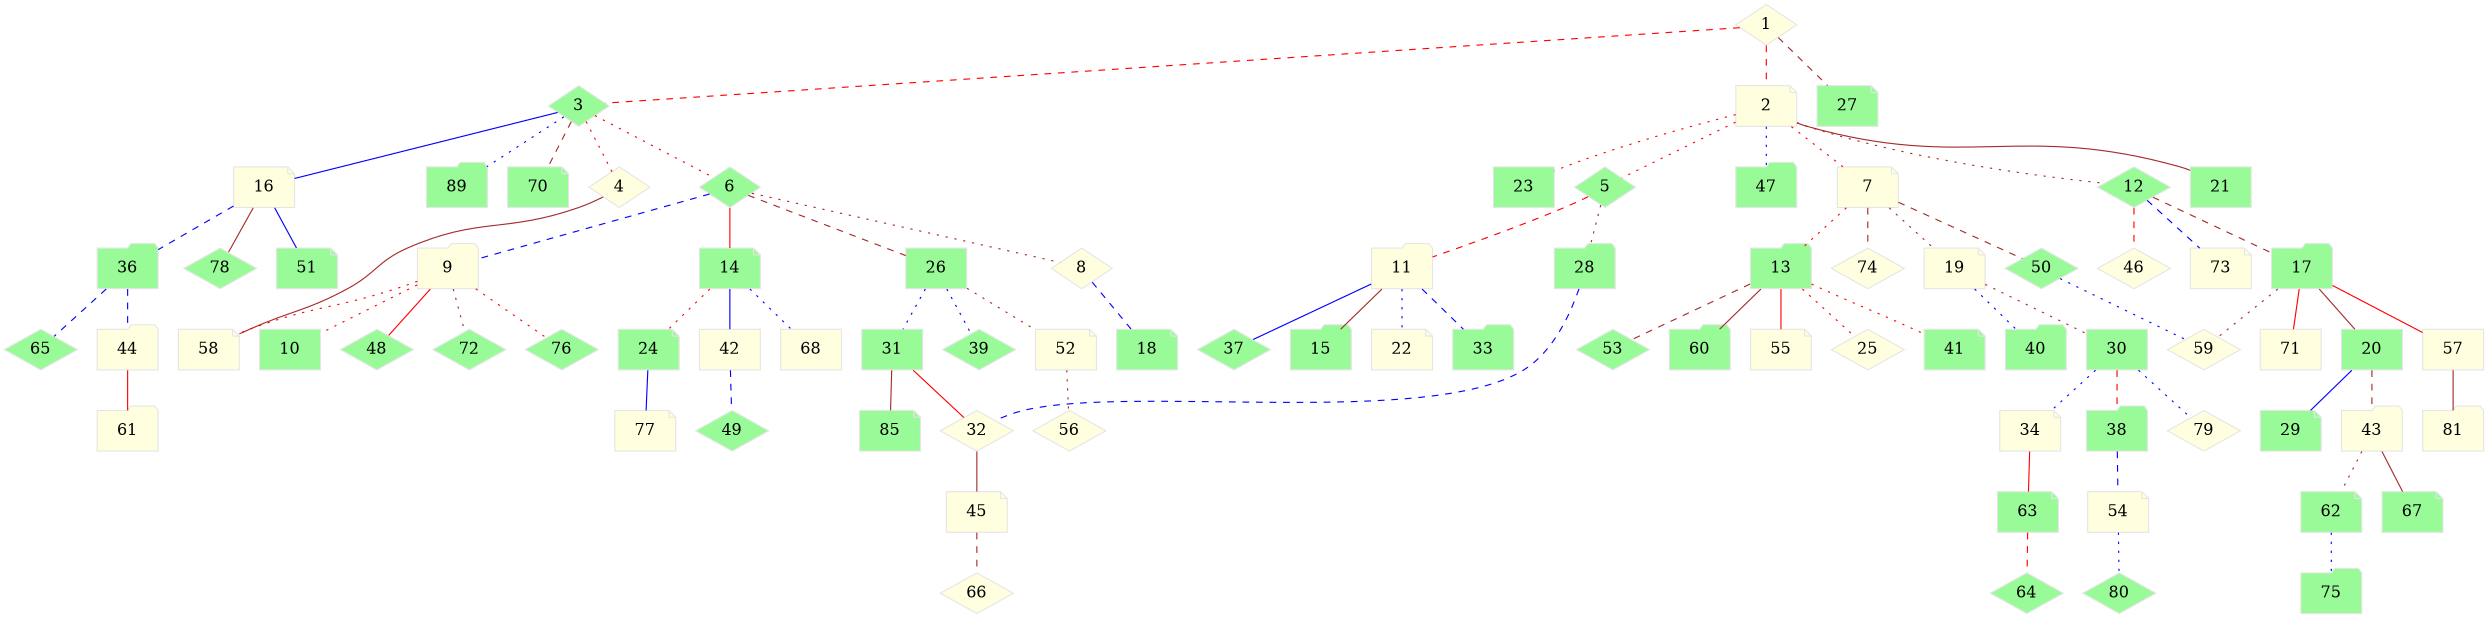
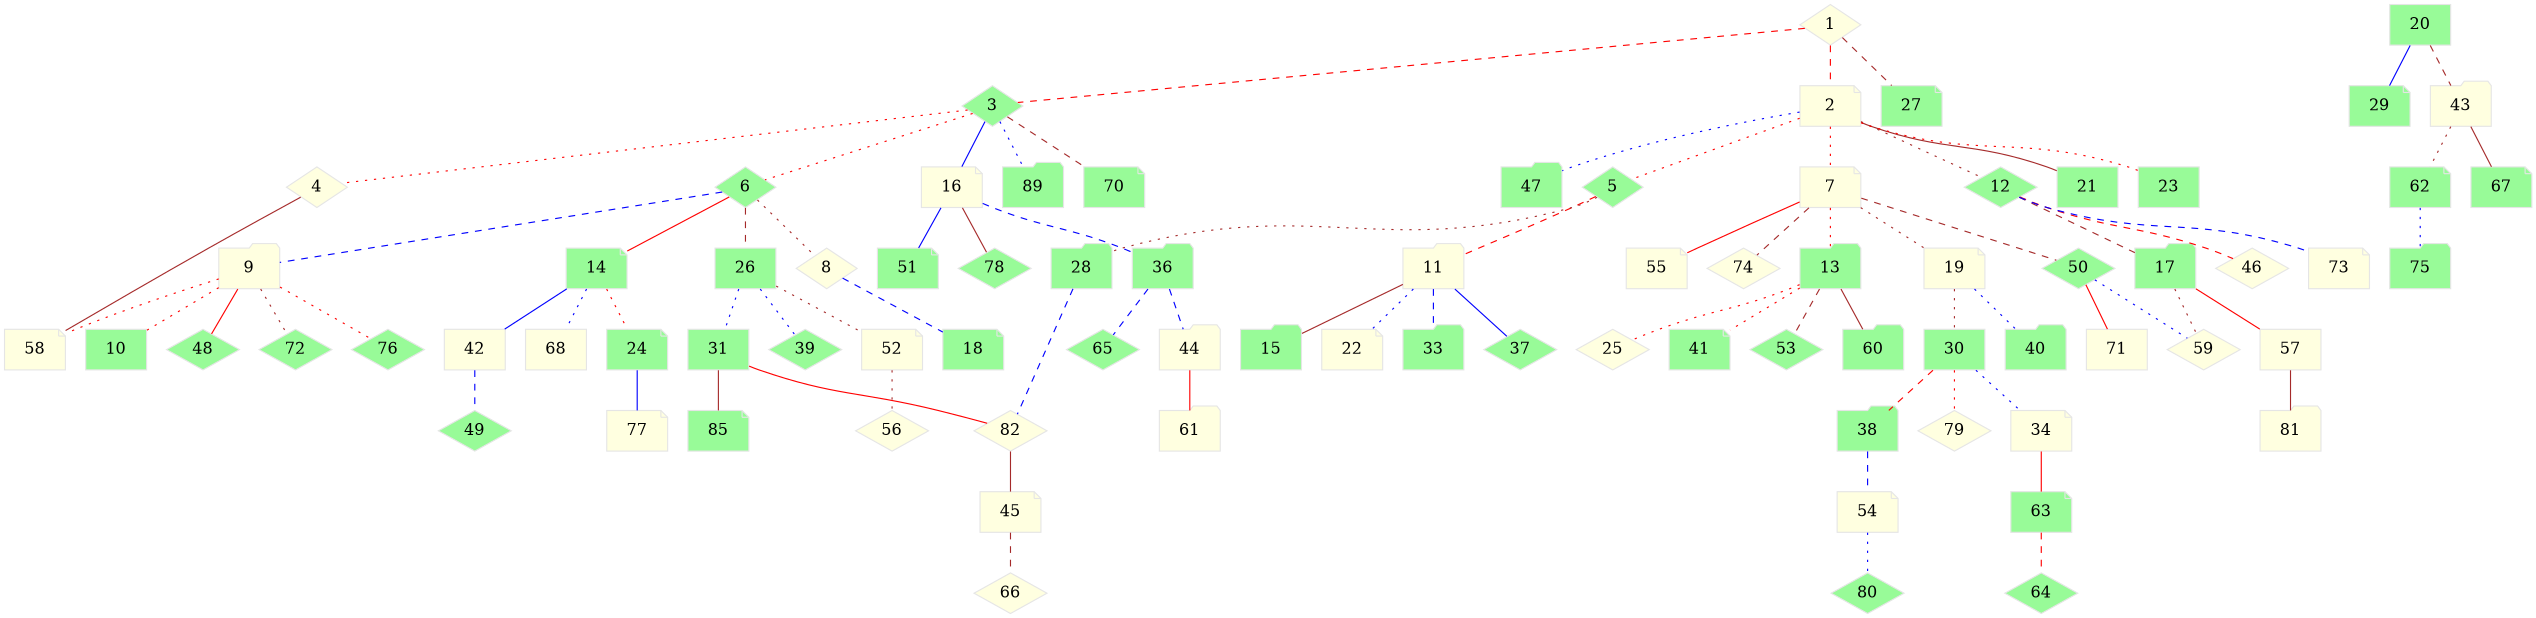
  graph {
    node [color=gray90 fillcolor=palegreen shape=diamond style=filled]
    edge [color=brown style=dotted]
    1 [fillcolor=lightyellow]
    2 [fillcolor=lightyellow shape=note]
    3
    27 [shape=note]
    5
    7 [fillcolor=lightyellow shape=note]
    12
    21 [shape=box]
    23 [shape=box]
    47 [shape=folder]
    4 [fillcolor=lightyellow]
    6
    16 [fillcolor=lightyellow shape=note]
    n14 [label=89 shape=folder]
    70 [shape=note]
    11 [fillcolor=lightyellow shape=folder]
    28 [shape=folder]
    13 [shape=folder]
    19 [fillcolor=lightyellow shape=note]
    50
    55 [fillcolor=lightyellow shape=note]
    74 [fillcolor=lightyellow]
    17 [shape=folder]
    46 [fillcolor=lightyellow]
    73 [fillcolor=lightyellow shape=note]
    58 [fillcolor=lightyellow shape=note]
    8 [fillcolor=lightyellow]
    9 [fillcolor=lightyellow shape=folder]
    14 [shape=note]
    26 [shape=box]
    36 [shape=folder]
    51 [shape=note]
    78
    15 [shape=folder]
    22 [fillcolor=lightyellow shape=note]
    33 [shape=folder]
    37
-   32 [fillcolor=lightyellow]
+   32 [fillcolor=lightyellow label=82]
    18 [shape=note]
    10 [shape=box]
    48
    72
    76
    24 [shape=note]
    42 [fillcolor=lightyellow shape=box]
    68 [fillcolor=lightyellow shape=box]
    31 [shape=box]
    39
    52 [fillcolor=lightyellow shape=note]
    25 [fillcolor=lightyellow]
    41 [shape=note]
    53
    60 [shape=folder]
    30 [shape=box]
    40 [shape=folder]
    59 [fillcolor=lightyellow]
    71 [fillcolor=lightyellow shape=box]
    20 [shape=box]
    57 [fillcolor=lightyellow shape=box]
    77 [fillcolor=lightyellow shape=note]
    49
    44 [fillcolor=lightyellow shape=folder]
    65
    29 [shape=note]
    43 [fillcolor=lightyellow shape=folder]
    81 [fillcolor=lightyellow shape=folder]
    34 [fillcolor=lightyellow shape=note]
    38 [shape=folder]
    79 [fillcolor=lightyellow]
    62 [shape=note]
    67 [shape=note]
    n72 [label=85 shape=note]
    56 [fillcolor=lightyellow]
    45 [fillcolor=lightyellow shape=note]
    63 [shape=note]
    54 [fillcolor=lightyellow shape=note]
    66 [fillcolor=lightyellow]
    64
    61 [fillcolor=lightyellow shape=folder]
    80
    75 [shape=folder]
    1 -- 2 [color=red style=dashed]
    1 -- 3 [color=red style=dashed]
    1 -- 27 [style=dashed]
    2 -- 5 [color=red]
    2 -- 7 [color=red]
    2 -- 12
    2 -- 21 [style=solid]
    2 -- 23 [color=red]
    2 -- 47 [color=blue]
    3 -- 4 [color=red]
    3 -- 6 [color=red]
    3 -- 16 [color=blue style=solid]
    3 -- n14 [color=blue]
    3 -- 70 [style=dashed]
    5 -- 11 [color=red style=dashed]
    5 -- 28
    7 -- 13 [color=red]
    7 -- 19
    7 -- 50 [style=dashed]
-   13 -- 55 [color=red style=solid]
+   7 -- 55 [color=red style=solid]
    7 -- 74 [style=dashed]
    12 -- 17 [style=dashed]
    12 -- 46 [color=red style=dashed]
    12 -- 73 [color=blue style=dashed]
    4 -- 58 [style=solid]
    6 -- 8
    6 -- 9 [color=blue style=dashed]
    6 -- 14 [color=red style=solid]
    6 -- 26 [style=dashed]
    16 -- 36 [color=blue style=dashed]
    16 -- 51 [color=blue style=solid]
    16 -- 78 [style=solid]
    11 -- 15 [style=solid]
    11 -- 22 [color=blue]
    11 -- 33 [color=blue style=dashed]
    11 -- 37 [color=blue style=solid]
    28 -- 32 [color=blue style=dashed]
    13 -- 25 [color=red]
    13 -- 41 [color=red]
    13 -- 53 [style=dashed]
    13 -- 60 [style=solid]
    19 -- 30
    19 -- 40 [color=blue]
    50 -- 59 [color=blue]
-   17 -- 71 [color=red style=solid]
+   50 -- 71 [color=red style=solid]
    17 -- 59
-   17 -- 20 [style=solid]
    17 -- 57 [color=red style=solid]
    8 -- 18 [color=blue style=dashed]
    9 -- 58 [color=red]
    9 -- 10 [color=red]
    9 -- 48 [color=red style=solid]
    9 -- 72
    9 -- 76 [color=red]
    14 -- 24 [color=red]
    14 -- 42 [color=blue style=solid]
    14 -- 68 [color=blue]
    26 -- 31 [color=blue]
    26 -- 39 [color=blue]
    26 -- 52
    36 -- 44 [color=blue style=dashed]
    36 -- 65 [color=blue style=dashed]
    32 -- 45 [style=solid]
    24 -- 77 [color=blue style=solid]
    42 -- 49 [color=blue style=dashed]
    31 -- 32 [color=red style=solid]
    31 -- n72 [style=solid]
    52 -- 56
    30 -- 34 [color=blue]
    30 -- 38 [color=red style=dashed]
-   30 -- 79 [color=blue]
+   30 -- 79 [color=red]
    20 -- 29 [color=blue style=solid]
    20 -- 43 [style=dashed]
    57 -- 81 [style=solid]
    44 -- 61 [color=red style=solid]
    43 -- 62
    43 -- 67 [style=solid]
    34 -- 63 [color=red style=solid]
    38 -- 54 [color=blue style=dashed]
    62 -- 75 [color=blue]
    45 -- 66 [style=dashed]
    63 -- 64 [color=red style=dashed]
    54 -- 80 [color=blue]
  }
